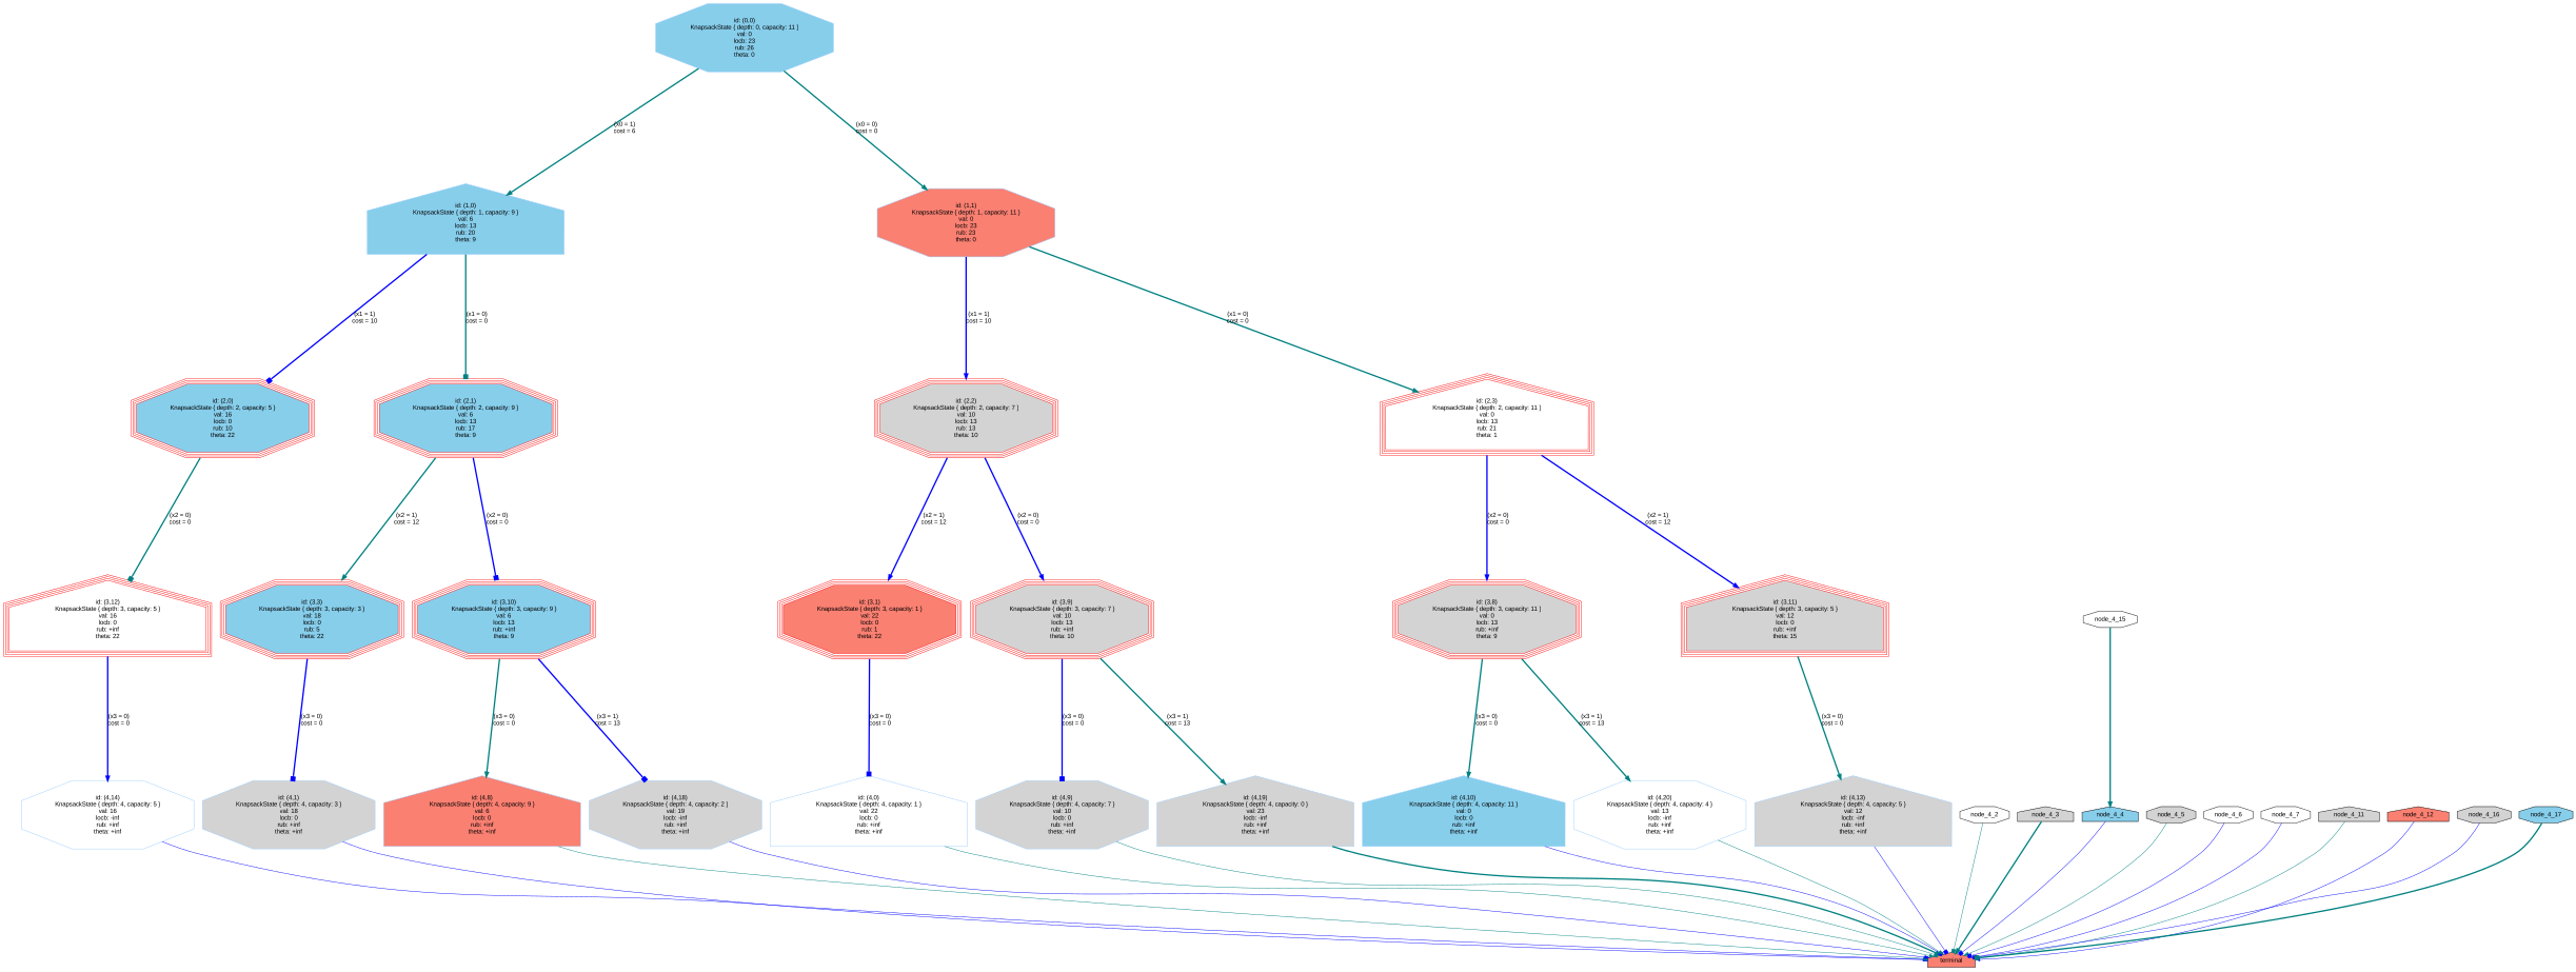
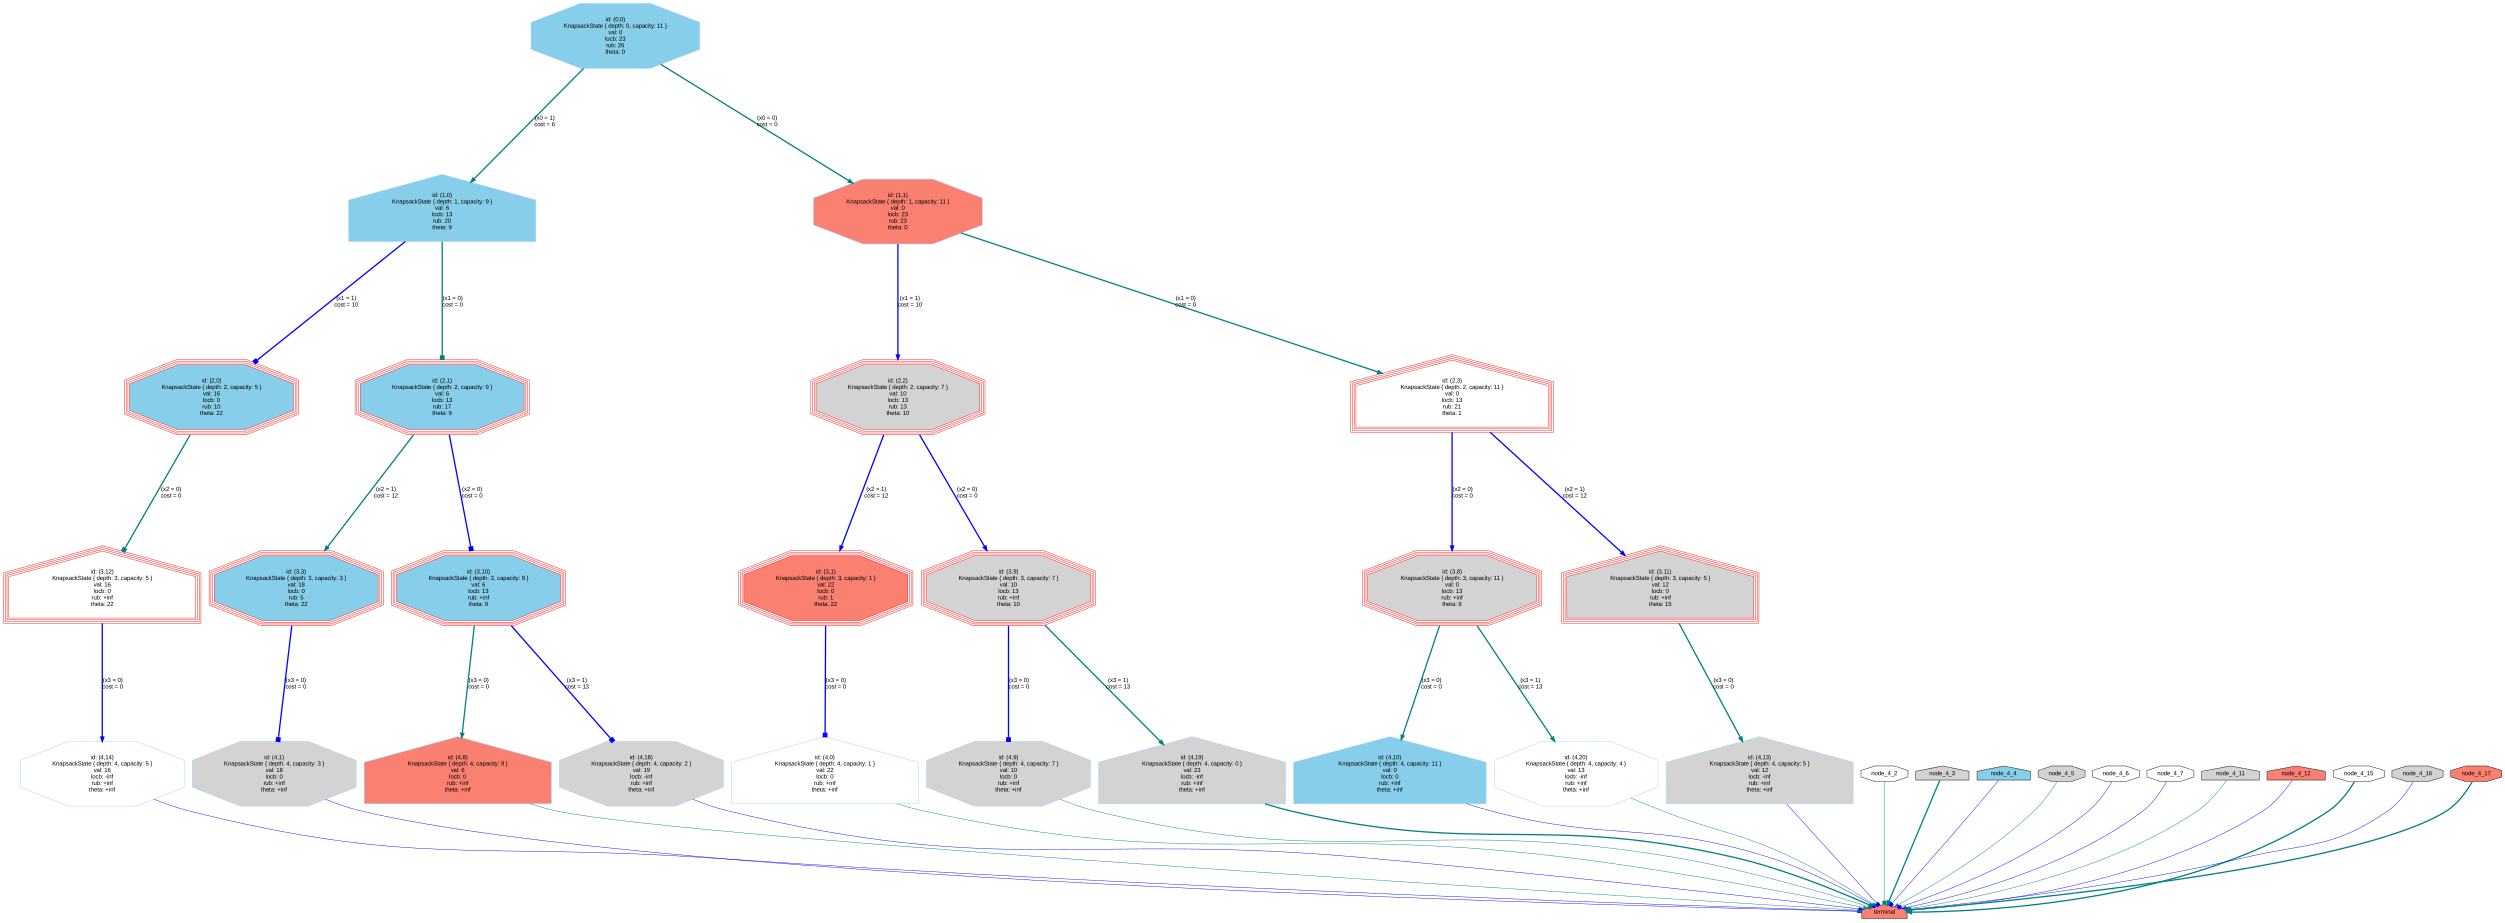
  digraph {
    fontname="Liberation Sans"
    ranksep=3
    node [color="#99ccff" fillcolor=lightgrey fontname="Liberation Sans" peripheries=1 shape=octagon style=filled]
    edge [arrowhead=normal color=teal fontname="Liberation Sans" penwidth=3]
    n1 [fillcolor=skyblue group=root label="id: (0,0)\nKnapsackState { depth: 0, capacity: 11 }\nval: 0\nlocb: 23\nrub: 26\ntheta: 0"]
    n2 [fillcolor=skyblue group=0 label="id: (1,0)\nKnapsackState { depth: 1, capacity: 9 }\nval: 6\nlocb: 13\nrub: 20\ntheta: 9" shape=house]
    n3 [fillcolor=salmon group=0 label="id: (1,1)\nKnapsackState { depth: 1, capacity: 11 }\nval: 0\nlocb: 23\nrub: 23\ntheta: 0"]
    n4 [color=red fillcolor=skyblue group=1 label="id: (2,0)\nKnapsackState { depth: 2, capacity: 5 }\nval: 16\nlocb: 0\nrub: 10\ntheta: 22" peripheries=4]
    n5 [color=red fillcolor=skyblue group=1 label="id: (2,1)\nKnapsackState { depth: 2, capacity: 9 }\nval: 6\nlocb: 13\nrub: 17\ntheta: 9" peripheries=4]
    n6 [color=red group=1 label="id: (2,2)\nKnapsackState { depth: 2, capacity: 7 }\nval: 10\nlocb: 13\nrub: 13\ntheta: 10" peripheries=4]
    n7 [color=red fillcolor=white group=1 label="id: (2,3)\nKnapsackState { depth: 2, capacity: 11 }\nval: 0\nlocb: 13\nrub: 21\ntheta: 1" peripheries=4 shape=house]
    n8 [color=red fillcolor=white group=2 label="id: (3,12)\nKnapsackState { depth: 3, capacity: 5 }\nval: 16\nlocb: 0\nrub: +inf\ntheta: 22" peripheries=4 shape=house]
    n9 [color=red fillcolor=skyblue group=2 label="id: (3,3)\nKnapsackState { depth: 3, capacity: 3 }\nval: 18\nlocb: 0\nrub: 5\ntheta: 22" peripheries=4]
    n10 [color=red fillcolor=skyblue group=2 label="id: (3,10)\nKnapsackState { depth: 3, capacity: 9 }\nval: 6\nlocb: 13\nrub: +inf\ntheta: 9" peripheries=4]
    n11 [color=red fillcolor=salmon group=2 label="id: (3,1)\nKnapsackState { depth: 3, capacity: 1 }\nval: 22\nlocb: 0\nrub: 1\ntheta: 22" peripheries=4]
    n12 [color=red group=2 label="id: (3,9)\nKnapsackState { depth: 3, capacity: 7 }\nval: 10\nlocb: 13\nrub: +inf\ntheta: 10" peripheries=4]
    n13 [color=red group=2 label="id: (3,8)\nKnapsackState { depth: 3, capacity: 11 }\nval: 0\nlocb: 13\nrub: +inf\ntheta: 9" peripheries=4]
    n14 [color=red group=2 label="id: (3,11)\nKnapsackState { depth: 3, capacity: 5 }\nval: 12\nlocb: 0\nrub: +inf\ntheta: 15" peripheries=4 shape=house]
    n15 [fillcolor=white group=3 label="id: (4,14)\nKnapsackState { depth: 4, capacity: 5 }\nval: 16\nlocb: -inf\nrub: +inf\ntheta: +inf"]
    n16 [group=3 label="id: (4,1)\nKnapsackState { depth: 4, capacity: 3 }\nval: 18\nlocb: 0\nrub: +inf\ntheta: +inf"]
    n17 [fillcolor=salmon group=3 label="id: (4,8)\nKnapsackState { depth: 4, capacity: 9 }\nval: 6\nlocb: 0\nrub: +inf\ntheta: +inf" shape=house]
    n18 [group=3 label="id: (4,18)\nKnapsackState { depth: 4, capacity: 2 }\nval: 19\nlocb: -inf\nrub: +inf\ntheta: +inf"]
    n19 [fillcolor=white group=3 label="id: (4,0)\nKnapsackState { depth: 4, capacity: 1 }\nval: 22\nlocb: 0\nrub: +inf\ntheta: +inf" shape=house]
    n20 [group=3 label="id: (4,9)\nKnapsackState { depth: 4, capacity: 7 }\nval: 10\nlocb: 0\nrub: +inf\ntheta: +inf"]
    n21 [group=3 label="id: (4,19)\nKnapsackState { depth: 4, capacity: 0 }\nval: 23\nlocb: -inf\nrub: +inf\ntheta: +inf" shape=house]
    n22 [fillcolor=skyblue group=3 label="id: (4,10)\nKnapsackState { depth: 4, capacity: 11 }\nval: 0\nlocb: 0\nrub: +inf\ntheta: +inf" shape=house]
    n23 [fillcolor=white group=3 label="id: (4,20)\nKnapsackState { depth: 4, capacity: 4 }\nval: 13\nlocb: -inf\nrub: +inf\ntheta: +inf"]
    n24 [group=3 label="id: (4,13)\nKnapsackState { depth: 4, capacity: 5 }\nval: 12\nlocb: -inf\nrub: +inf\ntheta: +inf" shape=house]
    terminal [color=black fillcolor=salmon group=terminal shape=house peripheries=""]
    node_4_2 [fillcolor=white color="" peripheries=""]
    node_4_3 [shape=house color="" peripheries=""]
    node_4_4 [fillcolor=skyblue shape=house color="" peripheries=""]
    node_4_5 [color="" peripheries=""]
    node_4_6 [fillcolor=white color="" peripheries=""]
    node_4_7 [fillcolor=white color="" peripheries=""]
    node_4_11 [shape=house color="" peripheries=""]
    node_4_12 [fillcolor=salmon shape=house color="" peripheries=""]
    node_4_15 [fillcolor=white color="" peripheries=""]
    node_4_16 [color="" peripheries=""]
-   node_4_17 [fillcolor=skyblue color="" peripheries=""]
+   node_4_17 [fillcolor=salmon color="" peripheries=""]
    n1 -> n2 [label="(x0 = 1)\ncost = 6"]
    n1 -> n3 [label="(x0 = 0)\ncost = 0"]
    n2 -> n4 [arrowhead=box color=blue label="(x1 = 1)\ncost = 10"]
    n2 -> n5 [arrowhead=box label="(x1 = 0)\ncost = 0"]
    n3 -> n6 [color=blue label="(x1 = 1)\ncost = 10"]
    n3 -> n7 [label="(x1 = 0)\ncost = 0"]
    n4 -> n8 [arrowhead=box label="(x2 = 0)\ncost = 0"]
    n5 -> n9 [label="(x2 = 1)\ncost = 12"]
    n5 -> n10 [arrowhead=box color=blue label="(x2 = 0)\ncost = 0"]
    n6 -> n11 [color=blue label="(x2 = 1)\ncost = 12"]
    n6 -> n12 [color=blue label="(x2 = 0)\ncost = 0"]
    n7 -> n13 [color=blue label="(x2 = 0)\ncost = 0"]
    n7 -> n14 [color=blue label="(x2 = 1)\ncost = 12"]
    n8 -> n15 [color=blue label="(x3 = 0)\ncost = 0"]
    n9 -> n16 [arrowhead=box color=blue label="(x3 = 0)\ncost = 0"]
    n10 -> n17 [label="(x3 = 0)\ncost = 0"]
    n10 -> n18 [arrowhead=box color=blue label="(x3 = 1)\ncost = 13"]
    n11 -> n19 [arrowhead=box color=blue label="(x3 = 0)\ncost = 0"]
    n12 -> n20 [arrowhead=box color=blue label="(x3 = 0)\ncost = 0"]
    n12 -> n21 [label="(x3 = 1)\ncost = 13"]
    n13 -> n22 [label="(x3 = 0)\ncost = 0"]
    n13 -> n23 [label="(x3 = 1)\ncost = 13"]
    n14 -> n24 [label="(x3 = 0)\ncost = 0"]
    n15 -> terminal [arrowhead=box color=blue penwidth=""]
    n16 -> terminal [color=blue penwidth=""]
    n17 -> terminal [arrowhead=box penwidth=""]
    n18 -> terminal [color=blue penwidth=""]
    n19 -> terminal [penwidth=""]
    n20 -> terminal [arrowhead=box penwidth=""]
    n21 -> terminal
    n22 -> terminal [arrowhead=box color=blue penwidth=""]
    n23 -> terminal [penwidth=""]
    n24 -> terminal [arrowhead=box color=blue penwidth=""]
    node_4_2 -> terminal [arrowhead=box penwidth=""]
    node_4_3 -> terminal
    node_4_4 -> terminal [arrowhead=box color=blue penwidth=""]
    node_4_5 -> terminal [penwidth=""]
    node_4_6 -> terminal [arrowhead=box color=blue penwidth=""]
    node_4_7 -> terminal [color=blue penwidth=""]
    node_4_11 -> terminal [arrowhead=box penwidth=""]
    node_4_12 -> terminal [color=blue penwidth=""]
-   node_4_15 -> node_4_4
+   node_4_15 -> terminal
    node_4_16 -> terminal [arrowhead=box color=blue penwidth=""]
    node_4_17 -> terminal [arrowhead=box]
  }
